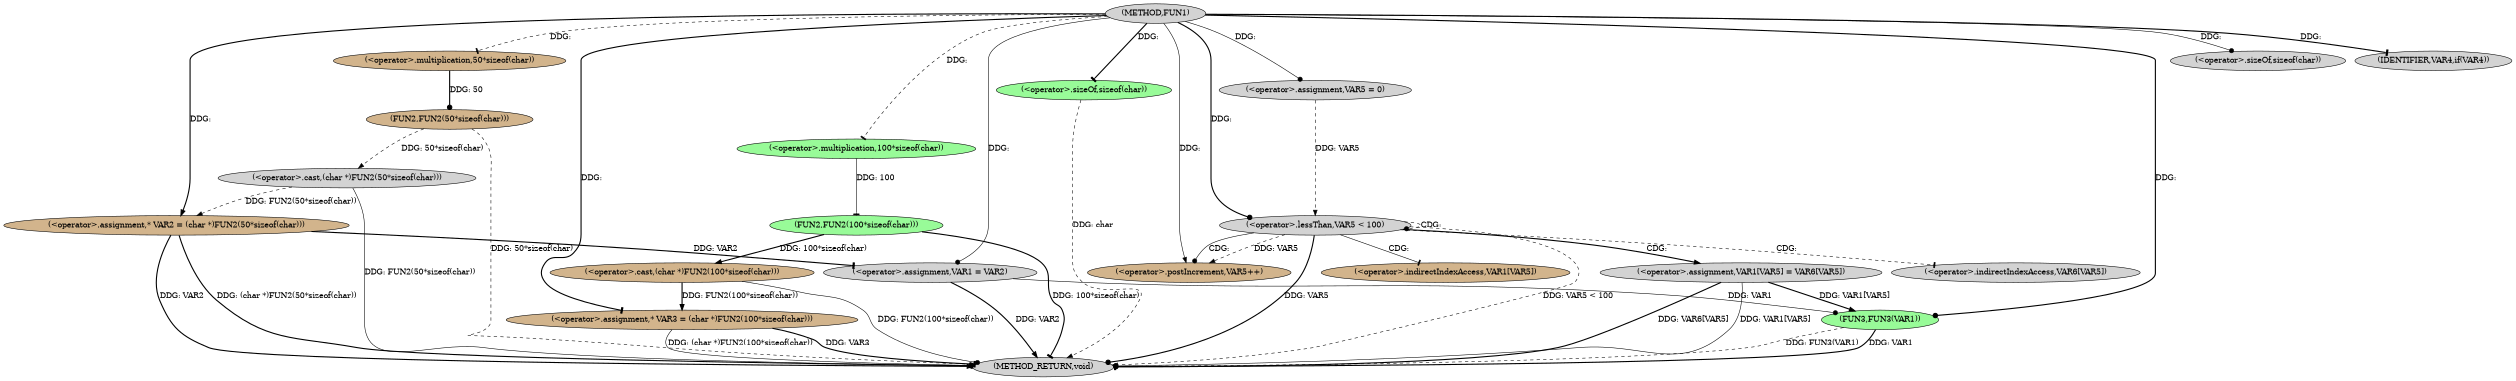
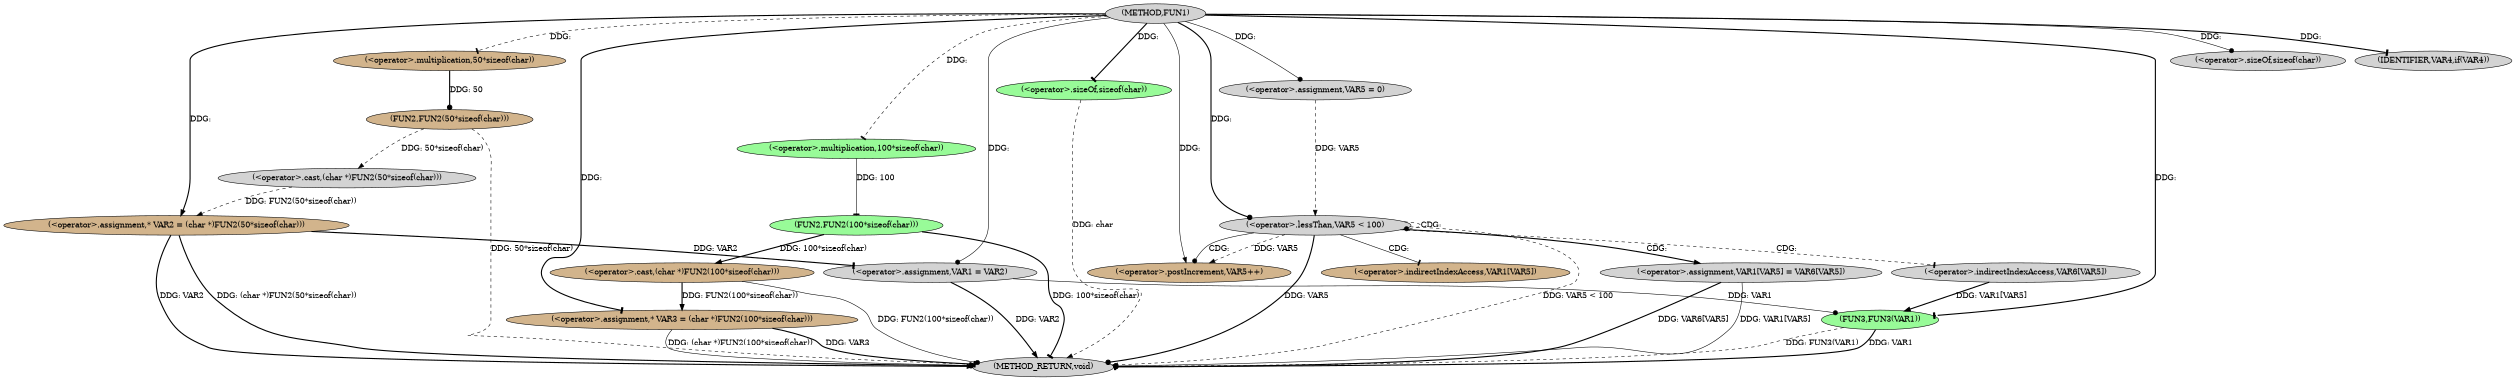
  digraph {
    node [fillcolor=lightgrey style=filled]
    edge [arrowhead=dot style=bold]
    n1 [label="(METHOD,FUN1)"]
    n2 [fillcolor=tan label="(<operator>.assignment,* VAR2 = (char *)FUN2(50*sizeof(char)))"]
    n3 [fillcolor=tan label="(<operator>.multiplication,50*sizeof(char))"]
    n4 [label="(<operator>.sizeOf,sizeof(char))"]
    n5 [fillcolor=tan label="(<operator>.assignment,* VAR3 = (char *)FUN2(100*sizeof(char)))"]
    n6 [fillcolor=palegreen label="(<operator>.multiplication,100*sizeof(char))"]
    n7 [fillcolor=palegreen label="(<operator>.sizeOf,sizeof(char))"]
    n8 [label="(IDENTIFIER,VAR4,if(VAR4))"]
    n9 [label="(<operator>.assignment,VAR1 = VAR2)"]
    n10 [label="(<operator>.assignment,VAR5 = 0)"]
    n11 [label="(<operator>.lessThan,VAR5 < 100)"]
    n12 [fillcolor=tan label="(<operator>.postIncrement,VAR5++)"]
    n13 [fillcolor=palegreen label="(FUN3,FUN3(VAR1))"]
    n14 [label="(METHOD_RETURN,void)"]
    n15 [fillcolor=tan label="(FUN2,FUN2(50*sizeof(char)))"]
    n16 [fillcolor=palegreen label="(FUN2,FUN2(100*sizeof(char)))"]
    n17 [label="(<operator>.assignment,VAR1[VAR5] = VAR6[VAR5])"]
    n18 [fillcolor=tan label="(<operator>.indirectIndexAccess,VAR1[VAR5])"]
    n19 [label="(<operator>.indirectIndexAccess,VAR6[VAR5])"]
    n20 [label="(<operator>.cast,(char *)FUN2(50*sizeof(char)))"]
    n21 [fillcolor=tan label="(<operator>.cast,(char *)FUN2(100*sizeof(char)))"]
    n1 -> n2 [arrowhead=normal label="DDG: "]
    n1 -> n3 [arrowhead=tee label="DDG: " style=dashed]
    n1 -> n4 [label="DDG: " style=solid]
    n1 -> n5 [arrowhead=tee label="DDG: "]
    n1 -> n6 [arrowhead=tee label="DDG: " style=dashed]
    n1 -> n7 [arrowhead=tee label="DDG: "]
    n1 -> n8 [arrowhead=tee label="DDG: "]
    n1 -> n9 [label="DDG: " style=solid]
    n1 -> n10 [label="DDG: " style=solid]
    n1 -> n11 [label="DDG: "]
    n1 -> n12 [arrowhead=normal label="DDG: " style=solid]
-   n1 -> n13 [label="DDG: "]
+   n1 -> n13 [arrowhead=tee label="DDG: "]
    n2 -> n9 [arrowhead=tee label="DDG: VAR2"]
    n2 -> n14 [arrowhead=normal label="DDG: VAR2"]
    n2 -> n14 [label="DDG: (char *)FUN2(50*sizeof(char))"]
    n3 -> n15 [label="DDG: 50"]
    n5 -> n14 [label="DDG: (char *)FUN2(100*sizeof(char))" style=solid]
    n5 -> n14 [arrowhead=tee label="DDG: VAR3"]
    n6 -> n16 [arrowhead=tee label="DDG: 100" style=solid]
    n7 -> n14 [arrowhead=normal label="DDG: char" style=dashed]
    n9 -> n13 [label="DDG: VAR1" style=solid]
    n9 -> n14 [arrowhead=normal label="DDG: VAR2"]
    n10 -> n11 [arrowhead=normal label="DDG: VAR5" style=dashed]
    n11 -> n11 [label="CDG: " style=dashed]
    n11 -> n12 [arrowhead=normal label="DDG: VAR5" style=dashed]
    n11 -> n12 [label="CDG: " style=solid]
    n11 -> n14 [arrowhead=normal label="DDG: VAR5 < 100" style=dashed]
    n11 -> n14 [label="DDG: VAR5"]
    n11 -> n17 [arrowhead=normal label="CDG: "]
    n11 -> n18 [arrowhead=tee label="CDG: " style=solid]
    n11 -> n19 [arrowhead=tee label="CDG: " style=dashed]
    n13 -> n14 [label="DDG: FUN3(VAR1)" style=dashed]
    n13 -> n14 [label="DDG: VAR1"]
    n15 -> n14 [arrowhead=normal label="DDG: 50*sizeof(char)" style=dashed]
    n15 -> n20 [arrowhead=normal label="DDG: 50*sizeof(char)" style=dashed]
    n16 -> n14 [arrowhead=tee label="DDG: 100*sizeof(char)"]
    n16 -> n21 [arrowhead=normal label="DDG: 100*sizeof(char)"]
-   n17 -> n13 [arrowhead=normal label="DDG: VAR1[VAR5]"]
+   n19 -> n13 [arrowhead=normal label="DDG: VAR1[VAR5]"]
    n17 -> n14 [arrowhead=tee label="DDG: VAR6[VAR5]"]
    n17 -> n14 [label="DDG: VAR1[VAR5]" style=solid]
    n20 -> n2 [arrowhead=normal label="DDG: FUN2(50*sizeof(char))" style=dashed]
-   n20 -> n14 [arrowhead=tee label="DDG: FUN2(50*sizeof(char))" style=solid]
    n21 -> n5 [arrowhead=normal label="DDG: FUN2(100*sizeof(char))"]
    n21 -> n14 [label="DDG: FUN2(100*sizeof(char))" style=solid]
  }
